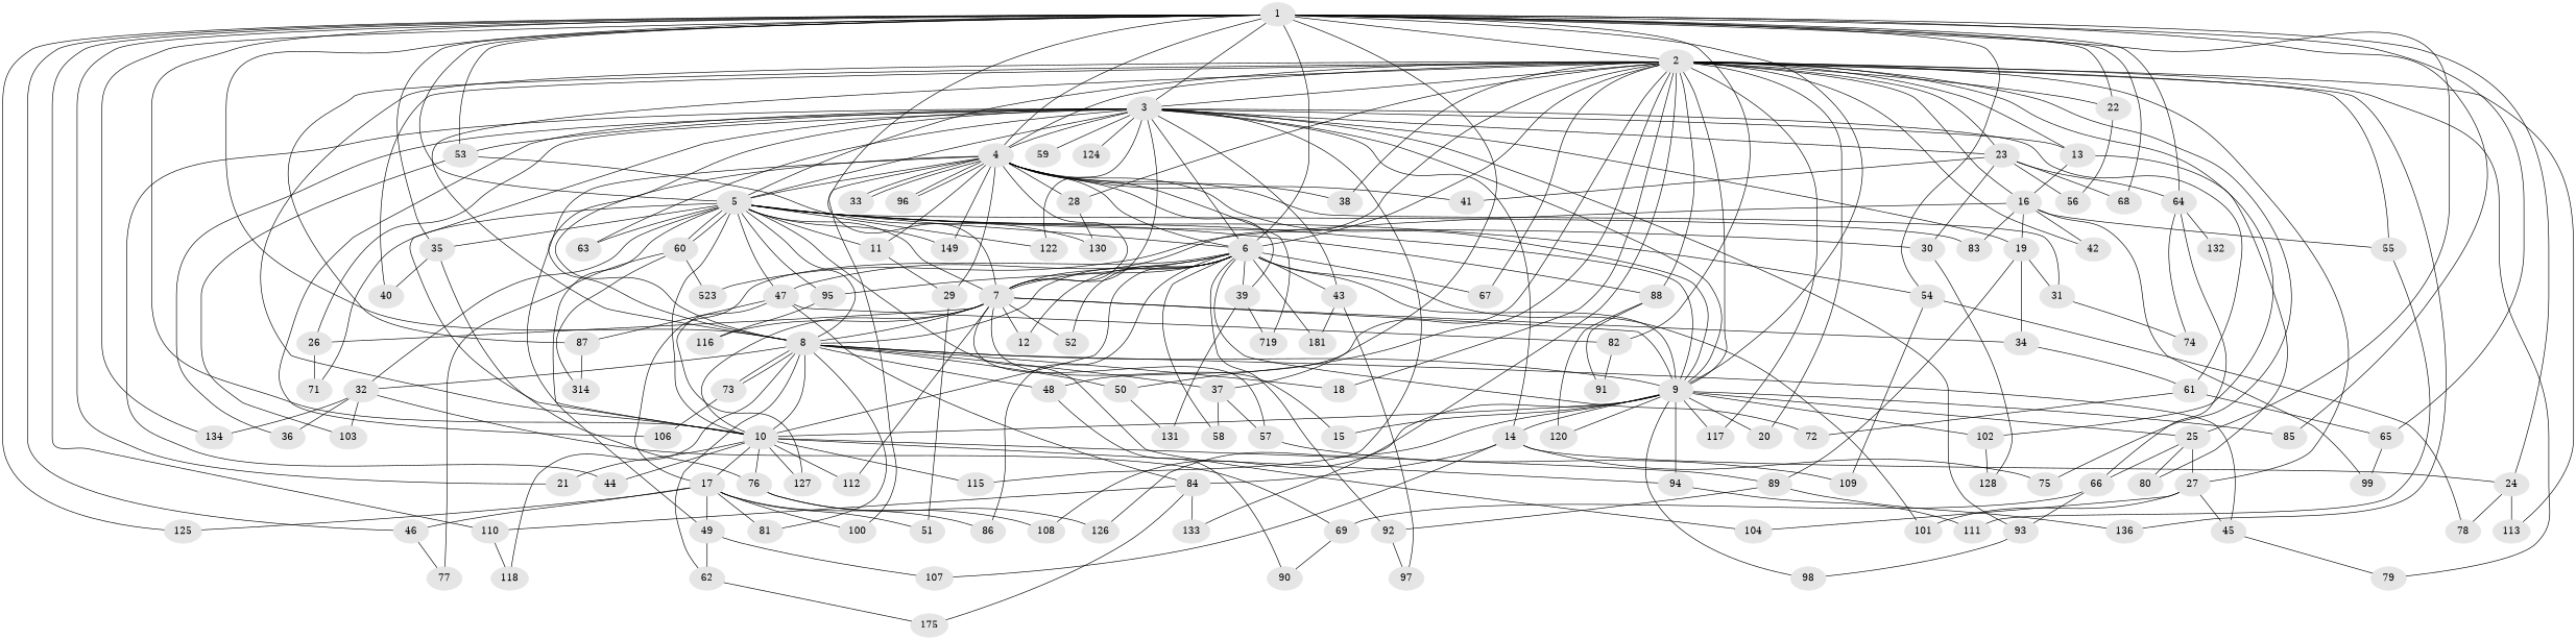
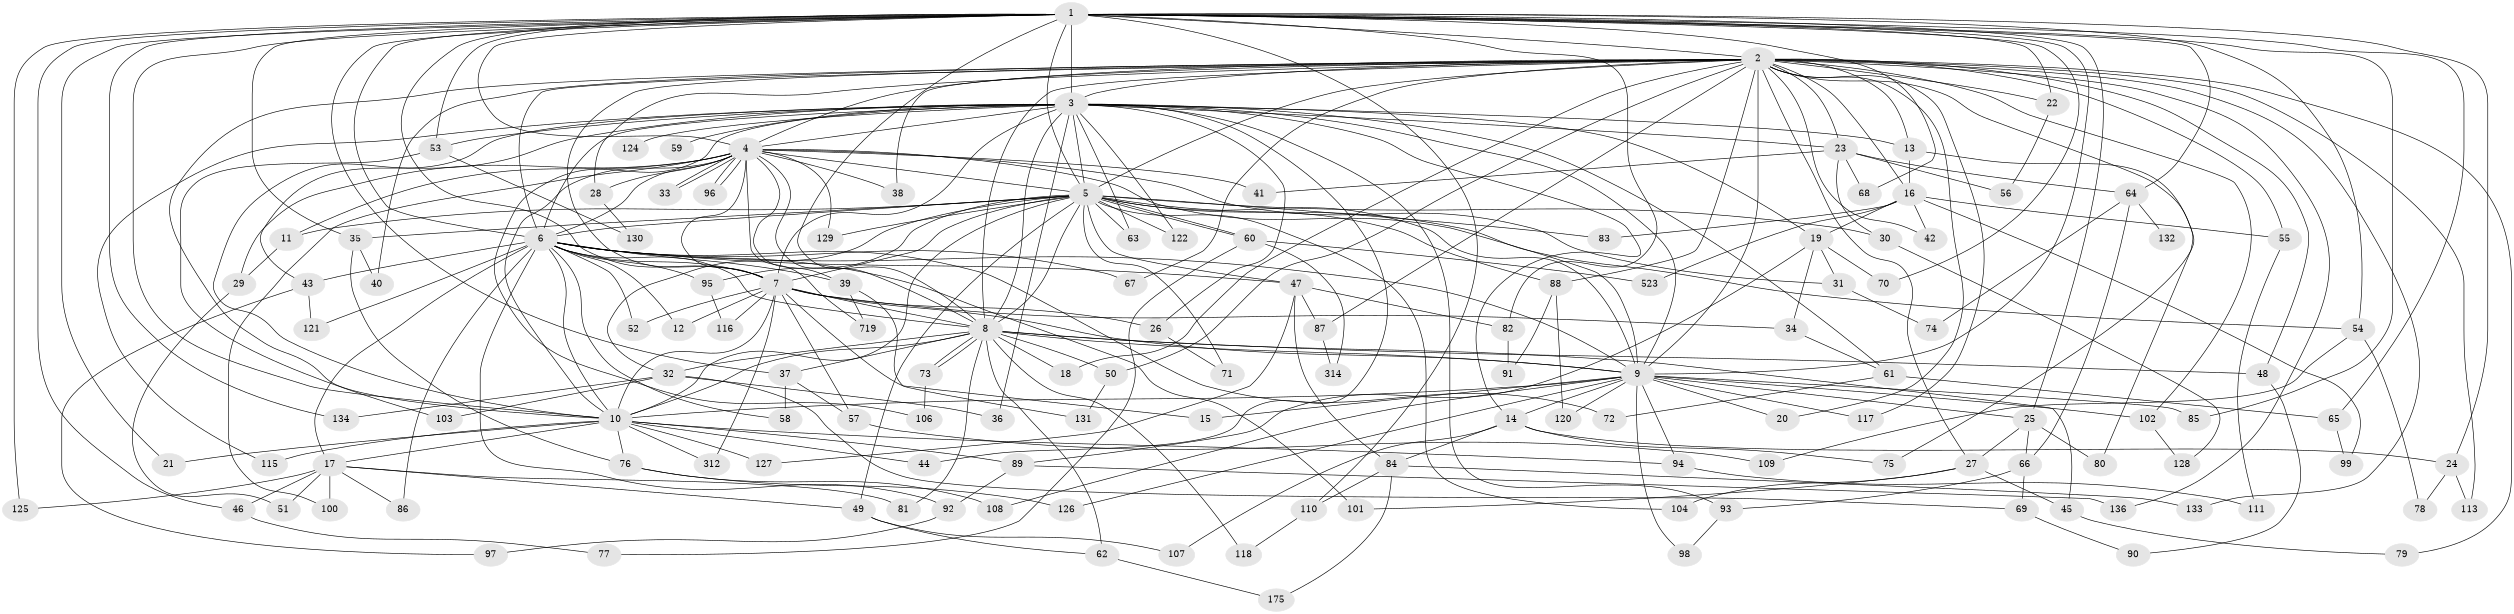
  graph {
    node [color=gray90 style=filled]
    1
    2
    3
    4
    5
    6
    7
    8
    9
    10
    21
    22
    24
    25
    35
    37
    46
    53
    54
    64
    65
    68
+   70
    82
    85
    110
    125
    134
    13
    16
    18
    20
    23
    27
    28
    38
    40
    42
    48
    50
    55
    67
    75
    79
    87
    88
    102
    113
    117
    133
    136
    14
    19
    26
    36
    43
    44
    59
    61
    63
    93
    106
    115
    122
    124
    11
    29
    31
    33
    39
    41
    96
    100
    n74 [label=719]
-   129 [label=149]
+   129
    30
    32
    47
    49
    60
    71
    83
    95
    104
    12
    17
    52
    58
    72
    86
    92
    101
-   121 [label=181]
+   121
    15
    34
    57
-   112
+   112 [label=312]
    116
    45
    62
    73
    81
    118
    94
    98
    108
    120
    126
    76
    89
    127
    56
    78
    80
    66
    77
    130
    103
    109
    132
    74
    99
    91
    n124 [label=523]
    90
    131
    111
    n128 [label=314]
    128
    84
    107
    97
    51
    69
    n135 [label=175]
    1 -- 2
    1 -- 3
    1 -- 4
    1 -- 5
    1 -- 6
    1 -- 7
    1 -- 8
    1 -- 9
    1 -- 10
    1 -- 21
    1 -- 22
    1 -- 24
    1 -- 25
    1 -- 35
    1 -- 37
    1 -- 46
    1 -- 53
    1 -- 54
    1 -- 64
    1 -- 65
    1 -- 68
+   1 -- 70
    1 -- 82
    1 -- 85
    1 -- 110
    1 -- 125
    1 -- 134
    2 -- 3
    2 -- 4
    2 -- 5
    2 -- 6
    2 -- 7
    2 -- 8
    2 -- 9
    2 -- 10
    2 -- 22
    2 -- 13
    2 -- 16
    2 -- 18
    2 -- 20
    2 -- 23
    2 -- 27
    2 -- 28
    2 -- 38
    2 -- 40
    2 -- 42
    2 -- 48
    2 -- 50
    2 -- 55
    2 -- 67
    2 -- 75
    2 -- 79
    2 -- 87
    2 -- 88
    2 -- 102
    2 -- 113
    2 -- 117
    2 -- 133
    2 -- 136
    3 -- 4
    3 -- 5
    3 -- 6
    3 -- 7
    3 -- 8
    3 -- 9
    3 -- 10
    3 -- 53
    3 -- 13
    3 -- 23
    3 -- 14
    3 -- 19
    3 -- 26
    3 -- 36
    3 -- 43
    3 -- 44
    3 -- 59
    3 -- 61
    3 -- 63
    3 -- 93
    3 -- 106
    3 -- 115
    3 -- 122
    3 -- 124
    4 -- 5
    4 -- 6
    4 -- 7
    4 -- 8
    4 -- 9
    4 -- 10
    4 -- 28
    4 -- 38
    4 -- 11
    4 -- 29
    4 -- 31
    4 -- 33
    4 -- 33
    4 -- 39
    4 -- 41
    4 -- 96
    4 -- 96
    4 -- 100
    4 -- n74
    4 -- 129
    5 -- 6
    5 -- 7
    5 -- 8
    5 -- 9
    5 -- 10
    5 -- 35
    5 -- 54
    5 -- 88
    5 -- 63
    5 -- 122
    5 -- 11
    5 -- 129
    5 -- 30
    5 -- 32
    5 -- 47
    5 -- 49
    5 -- 60
    5 -- 60
    5 -- 71
    5 -- 83
    5 -- 95
    5 -- 104
    6 -- 7
    6 -- 8
    6 -- 9
    6 -- 10
    6 -- 67
    6 -- 43
    6 -- 39
    6 -- 47
    6 -- 95
    6 -- 12
    6 -- 17
    6 -- 52
    6 -- 58
    6 -- 72
    6 -- 86
    6 -- 92
    6 -- 101
    6 -- 121
    7 -- 8
    7 -- 9
    7 -- 10
    7 -- 26
    7 -- 12
    7 -- 52
    7 -- 15
    7 -- 34
    7 -- 57
    7 -- 112
    7 -- 116
    8 -- 9
    8 -- 10
    8 -- 37
    8 -- 18
    8 -- 48
    8 -- 50
    8 -- 32
    8 -- 45
    8 -- 62
    8 -- 73
    8 -- 73
    8 -- 81
    8 -- 118
    9 -- 10
    9 -- 25
    9 -- 85
    9 -- 20
    9 -- 102
    9 -- 117
    9 -- 14
    9 -- 15
    9 -- 94
    9 -- 98
    9 -- 108
    9 -- 120
    9 -- 126
    10 -- 21
    10 -- 44
    10 -- 115
    10 -- 17
    10 -- 112
    10 -- 94
    10 -- 76
    10 -- 89
    10 -- 127
    22 -- 56
    24 -- 113
    24 -- 78
    25 -- 27
    25 -- 80
    25 -- 66
    35 -- 40
    35 -- 76
    37 -- 58
    37 -- 57
    46 -- 77
    53 -- 130
    53 -- 103
    54 -- 78
    54 -- 109
    64 -- 66
    64 -- 132
    64 -- 74
    65 -- 99
    82 -- 91
    110 -- 118
    13 -- 16
    13 -- 80
    16 -- 42
    16 -- 55
    16 -- 19
    16 -- 83
    16 -- 99
    16 -- n124
    23 -- 64
    23 -- 68
    23 -- 41
    23 -- 30
    23 -- 56
    27 -- 104
    27 -- 101
    27 -- 45
    28 -- 130
    48 -- 90
    50 -- 131
    55 -- 111
    87 -- n128
    88 -- 120
    88 -- 91
    102 -- 128
    14 -- 24
    14 -- 75
    14 -- 84
    14 -- 107
+   19 -- 70
    19 -- 31
    19 -- 34
    19 -- 89
    26 -- 71
    43 -- 121
    43 -- 97
    61 -- 65
    61 -- 72
    93 -- 98
    11 -- 29
    29 -- 51
    31 -- 74
    39 -- n74
    39 -- 131
    30 -- 128
    32 -- 134
    32 -- 36
    32 -- 103
    32 -- 69
    47 -- 82
    47 -- 87
    47 -- 127
    47 -- 84
    49 -- 62
    49 -- 107
    60 -- 77
    60 -- n124
    60 -- n128
    95 -- 116
    17 -- 46
    17 -- 125
    17 -- 100
    17 -- 49
    17 -- 86
    17 -- 81
    17 -- 51
    92 -- 97
    34 -- 61
    57 -- 109
    45 -- 79
    62 -- n135
    73 -- 106
    94 -- 111
    76 -- 108
    76 -- 126
    89 -- 136
    89 -- 92
    66 -- 93
    66 -- 69
    84 -- 110
    84 -- 133
    84 -- n135
    69 -- 90
  }
